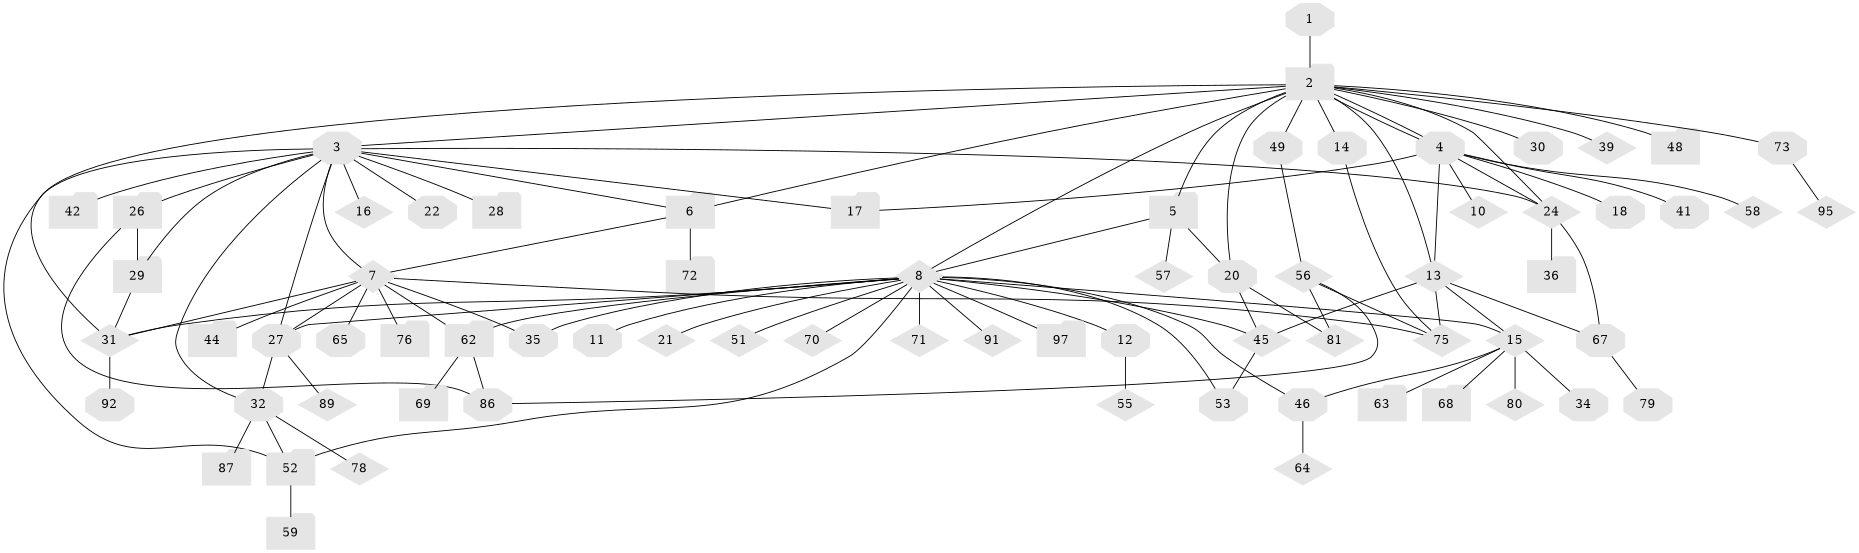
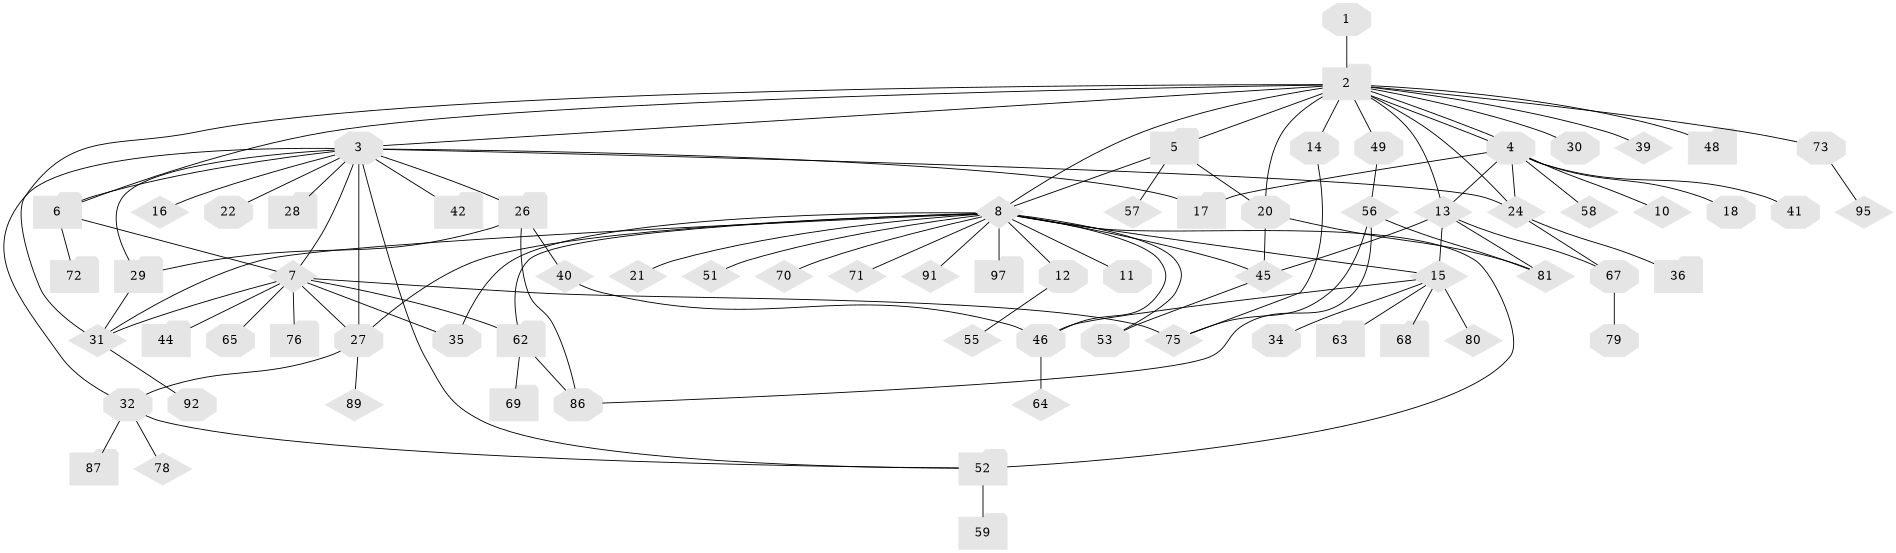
  graph {
    node [color=gray90 shape=diamond style=filled]
    1 [shape=octagon super="+60"]
    2 [shape=folder super="+83"]
    3 [shape=octagon super="+74"]
    4 [shape=octagon super="+23"]
    5 [shape=folder super="+66"]
    6 [shape=folder super="+50"]
    8 [super="+9"]
    13 [super="+54"]
    14 [shape=octagon]
    20 [shape=octagon super="+84"]
    24 [super="+43"]
    30 [shape=octagon]
    31 [super="+37"]
    39
    48 [shape=folder]
    49 [shape=octagon]
    73 [shape=octagon]
    7 [super="+25"]
    16 [super="+82"]
    22 [shape=octagon]
    26 [shape=folder super="+93"]
    27 [shape=octagon]
    28 [shape=folder]
    29 [shape=folder super="+47"]
    32 [shape=octagon super="+38"]
    42 [shape=folder]
    52 [shape=folder super="+96"]
    17 [shape=folder]
    10
    18 [shape=octagon]
    41 [shape=octagon]
    58
    57
    72 [shape=folder]
    35 [shape=octagon]
    62 [shape=folder]
    11 [shape=octagon]
    12 [shape=octagon super="+85"]
    15 [super="+33"]
    21
    45
    46 [shape=octagon]
    51
    53 [shape=octagon]
    70
    71
    91
    97 [shape=folder]
    75 [super="+90"]
    67 [shape=octagon]
    81
    36 [shape=folder super="+99"]
    92 [shape=octagon]
    56 [super="+98"]
    95
    44 [shape=folder]
    65 [shape=octagon]
    76 [shape=folder]
+   40
    86 [shape=octagon super="+88"]
    89
    78
    87 [shape=folder]
    59 [shape=folder]
    69 [shape=folder]
    55 [super="+61"]
    34 [shape=octagon]
    63 [shape=folder]
    68 [shape=folder]
    80
    64
    79 [shape=octagon super="+94"]
    1 -- 2
    2 -- 3
    2 -- 4
    2 -- 4
    2 -- 5
    2 -- 6 [weight=2]
    2 -- 8
    2 -- 13
    2 -- 14
    2 -- 20 [weight=2]
    2 -- 24
    2 -- 30
    2 -- 31
    2 -- 39
    2 -- 48
    2 -- 49
    2 -- 73
    3 -- 6
    3 -- 24
    3 -- 7
    3 -- 16
    3 -- 22
    3 -- 26
    3 -- 27
    3 -- 28
    3 -- 29
    3 -- 32
    3 -- 42
    3 -- 52
    3 -- 17
    4 -- 13
    4 -- 24
    4 -- 17
    4 -- 10
    4 -- 18
    4 -- 41
    4 -- 58
    5 -- 8
    5 -- 20
    5 -- 57
    6 -- 7
    6 -- 72
    8 -- 31
    8 -- 27
    8 -- 52 [weight=2]
    8 -- 35
    8 -- 62
    8 -- 11
    8 -- 12
    8 -- 15
    8 -- 21
    8 -- 45
    8 -- 46
    8 -- 51
    8 -- 53
    8 -- 70
    8 -- 71
    8 -- 91
    8 -- 97 [weight=2]
    13 -- 15
    13 -- 45
-   13 -- 75
+   13 -- 81
    13 -- 67
    14 -- 75
    20 -- 45
    20 -- 81
    24 -- 67
    24 -- 36 [weight=2]
    31 -- 92
    49 -- 56
    73 -- 95
    7 -- 31
    7 -- 27
    7 -- 35
    7 -- 62
    7 -- 75
    7 -- 44
    7 -- 65
    7 -- 76
    26 -- 29
+   26 -- 40
    26 -- 86
    27 -- 32
    27 -- 89
    29 -- 31
    32 -- 52
    32 -- 78
    32 -- 87
    52 -- 59
    62 -- 86
    62 -- 69
    12 -- 55
    15 -- 46
    15 -- 34
    15 -- 63
    15 -- 68
    15 -- 80
    45 -- 53
    46 -- 64
    67 -- 79
    56 -- 75
    56 -- 81
    56 -- 86
+   40 -- 46
  }
